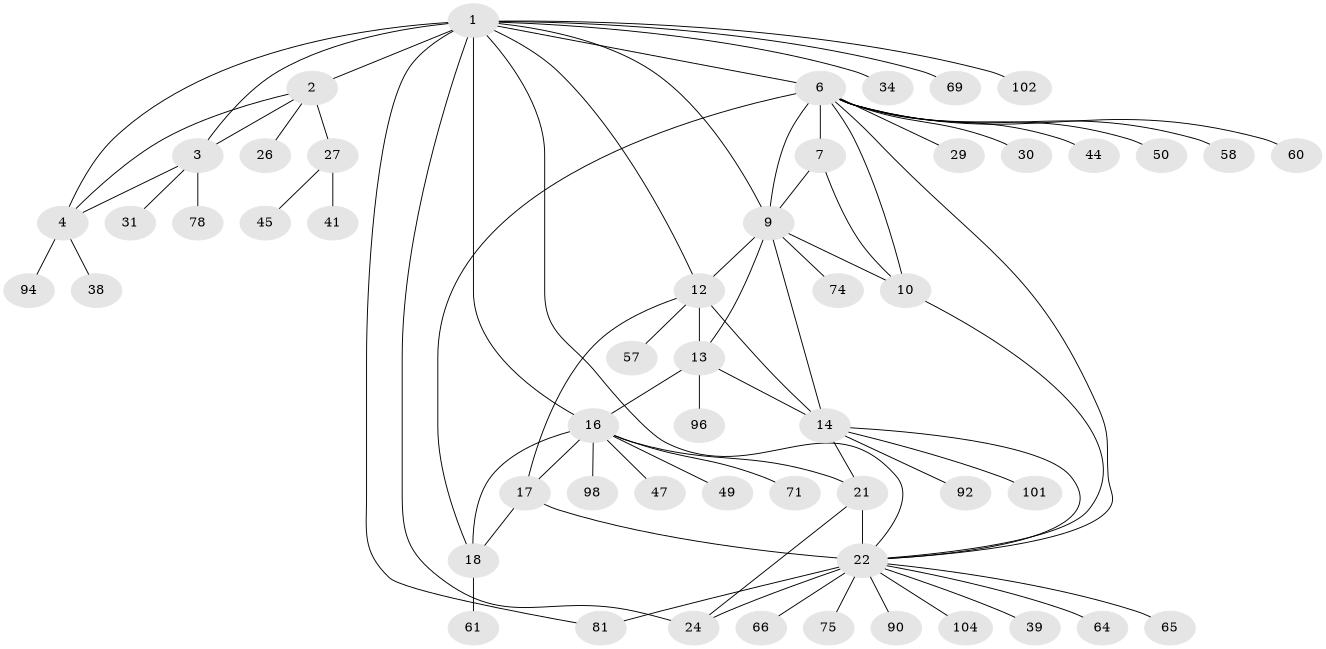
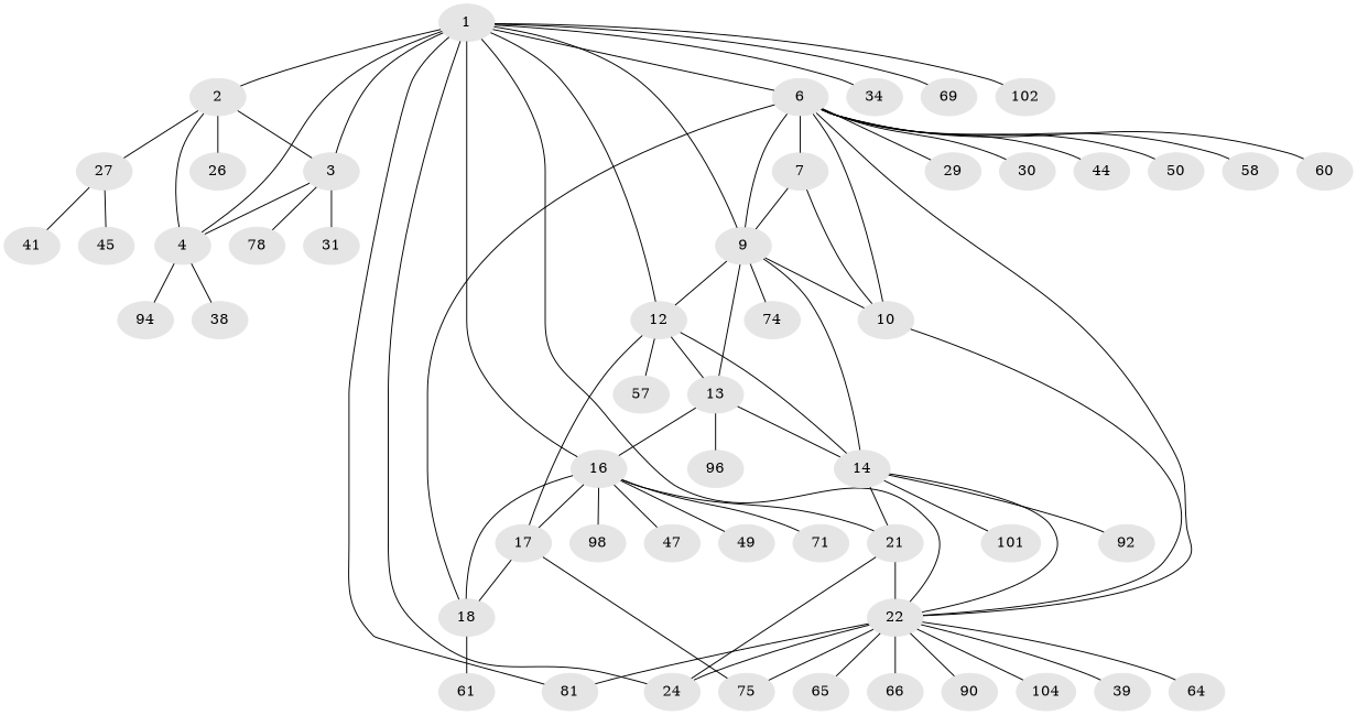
  graph {
    node [color=gray90 style=filled]
    1 [super="+5"]
    2 [super="+76+91"]
    3
    4
    6 [super="+53+95+103+77+8"]
    9 [super="+11"]
    12 [super="+15+86+93+59+51"]
    16 [super="+20+32"]
    22 [super="+33+23"]
    24 [super="+48"]
    34
    69
    81
    102
    27 [super="+68"]
    26 [super="+105"]
    31
    78
    38
    94
    7 [super="+99"]
    10
    18 [super="+19"]
    29 [super="+40"]
    30 [super="+36"]
    44 [super="+73+72"]
    50
    58
    60
    13 [super="+56"]
    14 [super="+62"]
    74
    17 [super="+28+55+79"]
    57 [super="+100"]
    21 [super="+70+82+97+87+54"]
    47
    49
    71
    98
    39 [super="+43"]
    64
    65
    66
    75
    90
    104
    41
    45
    61
    96
    92
    101
    1 -- 2 [weight=2]
    1 -- 3 [weight=2]
    1 -- 4 [weight=2]
    1 -- 6 [weight=2]
    1 -- 9
    1 -- 12
    1 -- 16
    1 -- 22
    1 -- 24
    1 -- 34
    1 -- 69
    1 -- 81
    1 -- 102
    2 -- 3
    2 -- 4
    2 -- 27
    2 -- 26
    3 -- 4
    3 -- 31
    3 -- 78
    4 -- 38
    4 -- 94
    6 -- 9 [weight=2]
    6 -- 22
    6 -- 7 [weight=2]
    6 -- 10 [weight=2]
    6 -- 18
    6 -- 29
    6 -- 30
    6 -- 44
    6 -- 50
    6 -- 58
    6 -- 60
    9 -- 12 [weight=2]
    9 -- 10
    9 -- 13
    9 -- 14
    9 -- 74
    12 -- 13 [weight=2]
    12 -- 14 [weight=2]
    12 -- 17
    12 -- 57
    16 -- 18 [weight=4]
    16 -- 17 [weight=2]
    16 -- 21
    16 -- 47
    16 -- 49
    16 -- 71
    16 -- 98
    22 -- 24 [weight=3]
    22 -- 81
    22 -- 39
    22 -- 64
    22 -- 65
    22 -- 66
    22 -- 75
    22 -- 90
    22 -- 104
    27 -- 41
    27 -- 45
    7 -- 9
    7 -- 10
    10 -- 22
    18 -- 61
    13 -- 16
    13 -- 14
    13 -- 96
    14 -- 22
    14 -- 21
    14 -- 92
    14 -- 101
-   17 -- 22
+   17 -- 75
    17 -- 18 [weight=2]
    21 -- 22 [weight=4]
    21 -- 24
  }
